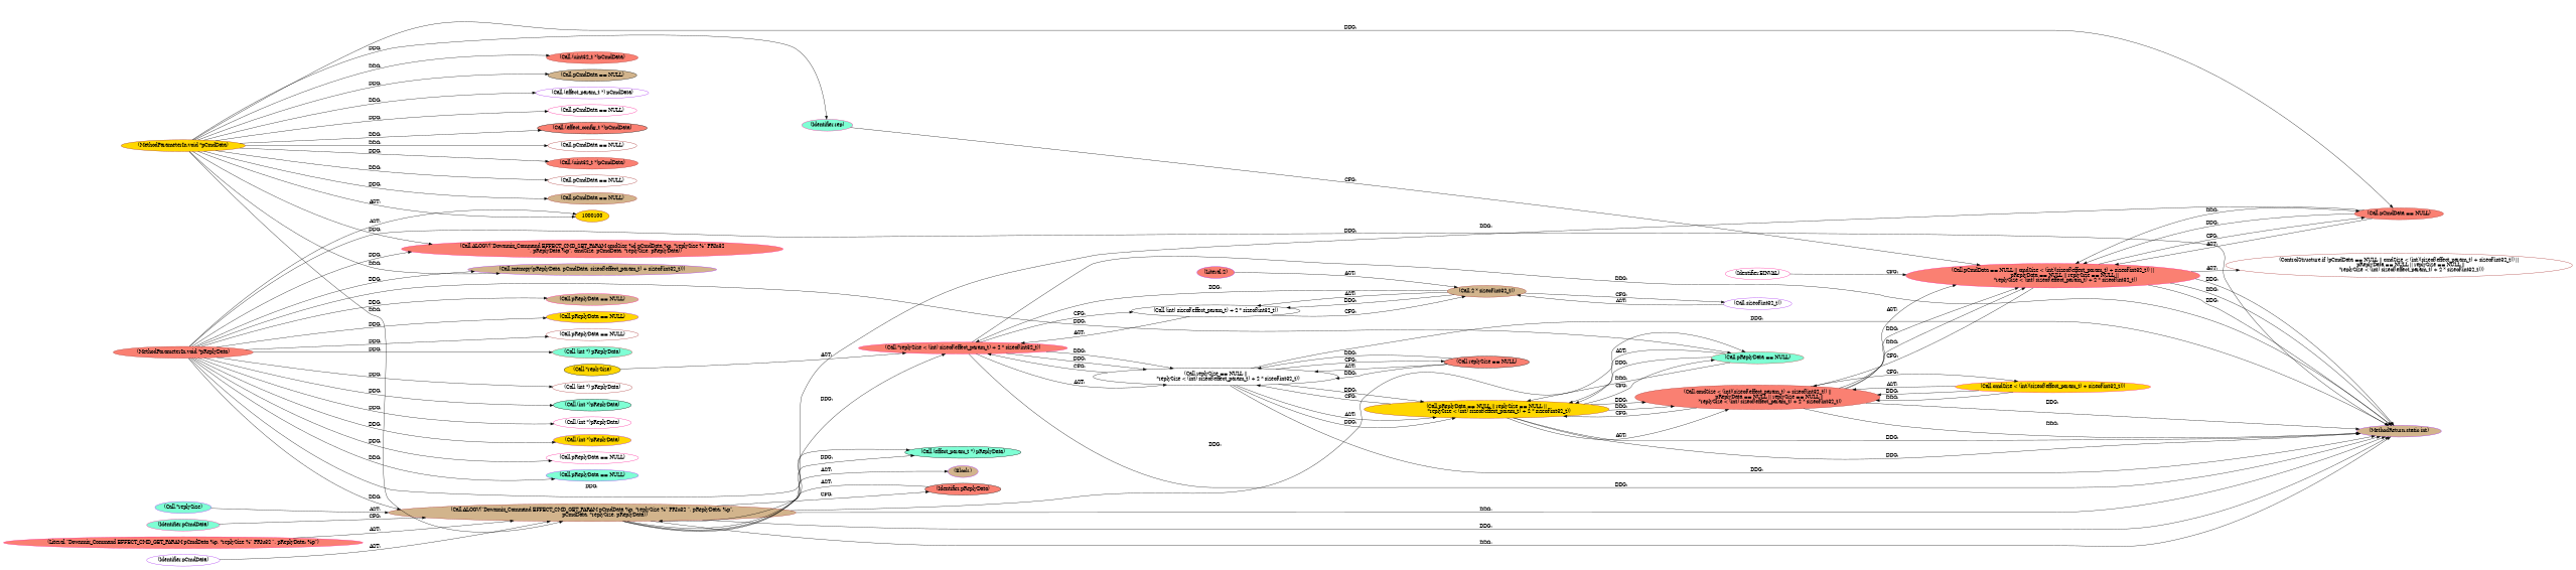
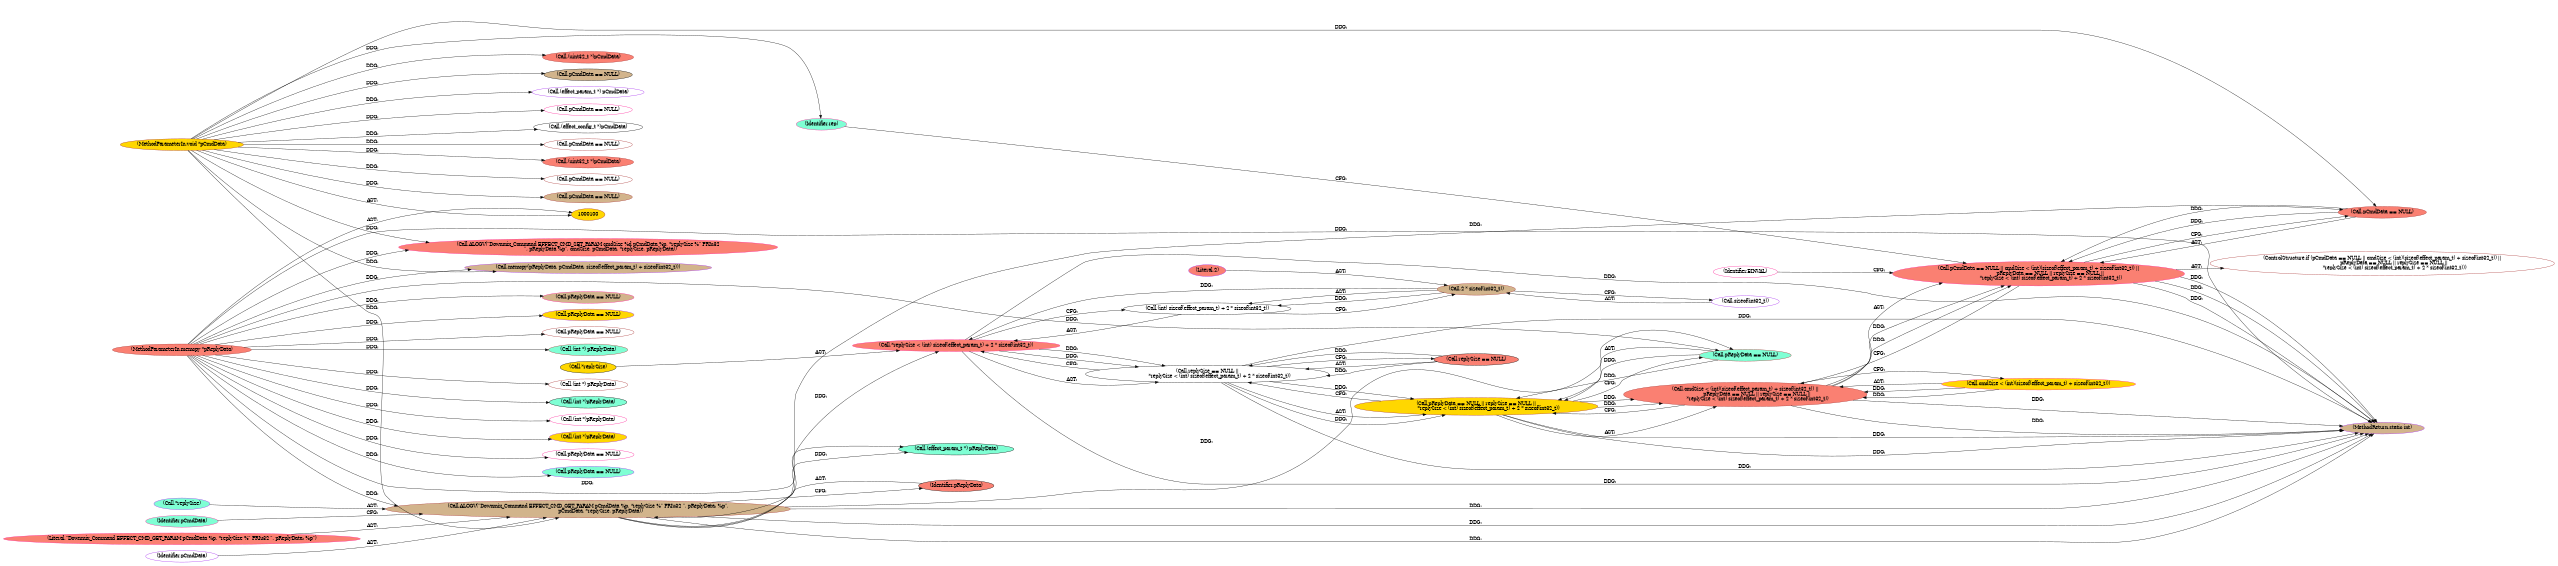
  digraph {
    rankdir=LR
    node [color=brown fillcolor=white style=filled]
    n1 [color=deeppink fillcolor=salmon label="(Call,*replySize < (int) sizeof(effect_param_t) + 2 * sizeof(int32_t))"]
    n2 [color=black label="(Call,replySize == NULL ||\n                 *replySize < (int) sizeof(effect_param_t) + 2 * sizeof(int32_t))"]
    n3 [color=purple fillcolor=tan label="(MethodReturn,static int)"]
    n4 [color=black label="(Call,(int) sizeof(effect_param_t) + 2 * sizeof(int32_t))"]
    n5 [fillcolor=gold label="(Call,pReplyData == NULL || replySize == NULL ||\n                 *replySize < (int) sizeof(effect_param_t) + 2 * sizeof(int32_t))"]
    n6 [color=black fillcolor=salmon label="(Call,replySize == NULL)"]
    n7 [fillcolor=tan label="(Call,2 * sizeof(int32_t))"]
    n8 [fillcolor=tan label="(Call,ALOGV(\"Downmix_Command EFFECT_CMD_GET_PARAM pCmdData %p, *replySize %\" PRIu32 \", pReplyData: %p\",\n                 pCmdData, *replySize, pReplyData))"]
-   n9 [color=purple fillcolor=tan label="(Block,)"]
    n10 [color=black fillcolor=salmon label="(Identifier,pReplyData)"]
    n11 [fillcolor=aquamarine label="(Call,pReplyData == NULL)"]
    n12 [fillcolor=salmon label="(Call,pCmdData == NULL)"]
    n13 [color=black fillcolor=aquamarine label="(Call,(effect_param_t *) pReplyData)"]
    n14 [color=deeppink fillcolor=salmon label="(Call,pCmdData == NULL || cmdSize < (int)(sizeof(effect_param_t) + sizeof(int32_t)) ||\n                pReplyData == NULL || replySize == NULL ||\n                 *replySize < (int) sizeof(effect_param_t) + 2 * sizeof(int32_t))"]
    n15 [fillcolor=gold label="(MethodParameterIn,void *pCmdData)"]
    n16 [label="(Call,pCmdData == NULL)"]
    n17 [fillcolor=salmon label="(Call,(uint32_t *)pCmdData)"]
    n18 [label="(Call,pCmdData == NULL)"]
    n19 [fillcolor=tan label="(Call,pCmdData == NULL)"]
    n20 [color=purple fillcolor=tan label="(Call,memcpy(pReplyData, pCmdData, sizeof(effect_param_t) + sizeof(int32_t)))"]
    n21 [fillcolor=salmon label="(Call,(uint32_t *)pCmdData)"]
    n22 [color=black fillcolor=tan label="(Call,pCmdData == NULL)"]
    n23 [color=deeppink fillcolor=salmon label="(Call,ALOGV(\"Downmix_Command EFFECT_CMD_SET_PARAM cmdSize %d pCmdData %p, *replySize %\" PRIu32\n                 \", pReplyData %p\", cmdSize, pCmdData, *replySize, pReplyData))"]
    n24 [color=purple label="(Call,(effect_param_t *) pCmdData)"]
    n25 [color=deeppink label="(Call,pCmdData == NULL)"]
-   n26 [color=black fillcolor=salmon label="(Call,(effect_config_t *)pCmdData)"]
+   n26 [color=black label="(Call,(effect_config_t *)pCmdData)"]
    1000100 [fillcolor=gold]
    n28 [color=deeppink fillcolor=aquamarine label="(Identifier,rep)"]
-   n29 [fillcolor=salmon label="(MethodParameterIn,void *pReplyData)"]
+   n29 [fillcolor=salmon label="(MethodParameterIn,memcpy *pReplyData)"]
    n30 [label="(Call,pReplyData == NULL)"]
    n31 [fillcolor=aquamarine label="(Call,(int *) pReplyData)"]
    n32 [label="(Call,(int *) pReplyData)"]
    n33 [color=black fillcolor=aquamarine label="(Call,(int *)pReplyData)"]
    n34 [color=deeppink label="(Call,(int *)pReplyData)"]
    n35 [color=purple fillcolor=gold label="(Call,(int *)pReplyData)"]
    n36 [color=deeppink label="(Call,pReplyData == NULL)"]
    n37 [color=purple fillcolor=aquamarine label="(Call,pReplyData == NULL)"]
    n38 [color=deeppink fillcolor=tan label="(Call,pReplyData == NULL)"]
    n39 [color=purple fillcolor=gold label="(Call,pReplyData == NULL)"]
    n40 [color=purple label="(Call,sizeof(int32_t))"]
    n41 [fillcolor=salmon label="(Call,cmdSize < (int)(sizeof(effect_param_t) + sizeof(int32_t)) ||\n                pReplyData == NULL || replySize == NULL ||\n                 *replySize < (int) sizeof(effect_param_t) + 2 * sizeof(int32_t))"]
    n42 [color=deeppink fillcolor=gold label="(Call,cmdSize < (int)(sizeof(effect_param_t) + sizeof(int32_t)))"]
    n43 [label="(ControlStructure,if (pCmdData == NULL || cmdSize < (int)(sizeof(effect_param_t) + sizeof(int32_t)) ||\n                pReplyData == NULL || replySize == NULL ||\n                 *replySize < (int) sizeof(effect_param_t) + 2 * sizeof(int32_t)))"]
    n44 [color=black fillcolor=gold label="(Call,*replySize)"]
    n45 [color=purple fillcolor=aquamarine label="(Call,*replySize)"]
    n46 [color=purple fillcolor=salmon label="(Literal,2)"]
    n47 [color=deeppink label="(Identifier,EINVAL)"]
    n48 [color=deeppink fillcolor=aquamarine label="(Identifier,pCmdData)"]
    n49 [color=deeppink fillcolor=salmon label="(Literal,\"Downmix_Command EFFECT_CMD_GET_PARAM pCmdData %p, *replySize %\" PRIu32 \", pReplyData: %p\")"]
    n50 [color=purple label="(Identifier,pCmdData)"]
    n1 -> n2 [label="AST: "]
    n1 -> n2 [label="DDG: "]
    n1 -> n2 [label="DDG: "]
    n1 -> n3 [label="DDG: "]
    n1 -> n3 [label="DDG: "]
    n1 -> n4 [label="CFG: "]
    n2 -> n1 [label="CFG: "]
    n2 -> n3 [label="DDG: "]
    n2 -> n3 [label="DDG: "]
    n2 -> n5 [label="AST: "]
    n2 -> n5 [label="DDG: "]
    n2 -> n5 [label="DDG: "]
    n2 -> n6 [label="CFG: "]
    n4 -> n1 [label="AST: "]
    n4 -> n7 [label="CFG: "]
    n5 -> n2 [label="CFG: "]
    n5 -> n3 [label="DDG: "]
    n5 -> n3 [label="DDG: "]
    n5 -> n11 [label="CFG: "]
    n5 -> n41 [label="AST: "]
    n5 -> n41 [label="DDG: "]
    n5 -> n41 [label="DDG: "]
    n6 -> n2 [label="AST: "]
    n6 -> n2 [label="DDG: "]
    n6 -> n2 [label="DDG: "]
    n7 -> n1 [label="DDG: "]
    n7 -> n4 [label="AST: "]
    n7 -> n4 [label="DDG: "]
    n7 -> n40 [label="CFG: "]
    n8 -> n1 [label="DDG: "]
    n8 -> n3 [label="DDG: "]
    n8 -> n3 [label="DDG: "]
    n8 -> n3 [label="DDG: "]
-   n8 -> n9 [label="AST: "]
    n8 -> n10 [label="CFG: "]
    n8 -> n11 [label="DDG: "]
    n8 -> n12 [label="DDG: "]
    n8 -> n13 [label="DDG: "]
    n10 -> n8 [label="AST: "]
    n11 -> n5 [label="AST: "]
    n11 -> n5 [label="DDG: "]
    n11 -> n5 [label="DDG: "]
    n12 -> n14 [label="AST: "]
    n12 -> n14 [label="DDG: "]
    n12 -> n14 [label="DDG: "]
    n14 -> n3 [label="DDG: "]
    n14 -> n3 [label="DDG: "]
    n14 -> n3 [label="DDG: "]
    n14 -> n12 [label="CFG: "]
    n14 -> n41 [label="CFG: "]
    n14 -> n43 [label="AST: "]
    n15 -> n8 [label="DDG: "]
    n15 -> n12 [label="DDG: "]
    n15 -> n16 [label="DDG: "]
    n15 -> n17 [label="DDG: "]
    n15 -> n18 [label="DDG: "]
    n15 -> n19 [label="DDG: "]
    n15 -> n20 [label="DDG: "]
    n15 -> n21 [label="DDG: "]
    n15 -> n22 [label="DDG: "]
    n15 -> n23 [label="DDG: "]
    n15 -> n24 [label="DDG: "]
    n15 -> n25 [label="DDG: "]
    n15 -> n26 [label="DDG: "]
    n15 -> 1000100 [label="AST: "]
    n15 -> n28 [label="DDG: "]
    n28 -> n14 [label="CFG: "]
    n29 -> n3 [label="DDG: "]
    n29 -> n8 [label="DDG: "]
    n29 -> n11 [label="DDG: "]
    n29 -> n13 [label="DDG: "]
    n29 -> n20 [label="DDG: "]
    n29 -> n23 [label="DDG: "]
    n29 -> 1000100 [label="AST: "]
    n29 -> n30 [label="DDG: "]
    n29 -> n31 [label="DDG: "]
    n29 -> n32 [label="DDG: "]
    n29 -> n33 [label="DDG: "]
    n29 -> n34 [label="DDG: "]
    n29 -> n35 [label="DDG: "]
    n29 -> n36 [label="DDG: "]
    n29 -> n37 [label="DDG: "]
    n29 -> n38 [label="DDG: "]
    n29 -> n39 [label="DDG: "]
    n40 -> n7 [label="AST: "]
    n41 -> n3 [label="DDG: "]
    n41 -> n3 [label="DDG: "]
    n41 -> n5 [label="CFG: "]
    n41 -> n14 [label="AST: "]
    n41 -> n14 [label="DDG: "]
    n41 -> n14 [label="DDG: "]
    n41 -> n42 [label="CFG: "]
    n42 -> n41 [label="AST: "]
    n42 -> n41 [label="DDG: "]
    n42 -> n41 [label="DDG: "]
    n44 -> n1 [label="AST: "]
    n45 -> n8 [label="AST: "]
    n46 -> n7 [label="AST: "]
    n47 -> n14 [label="CFG: "]
    n48 -> n8 [label="CFG: "]
    n49 -> n8 [label="AST: "]
    n50 -> n8 [label="AST: "]
  }
